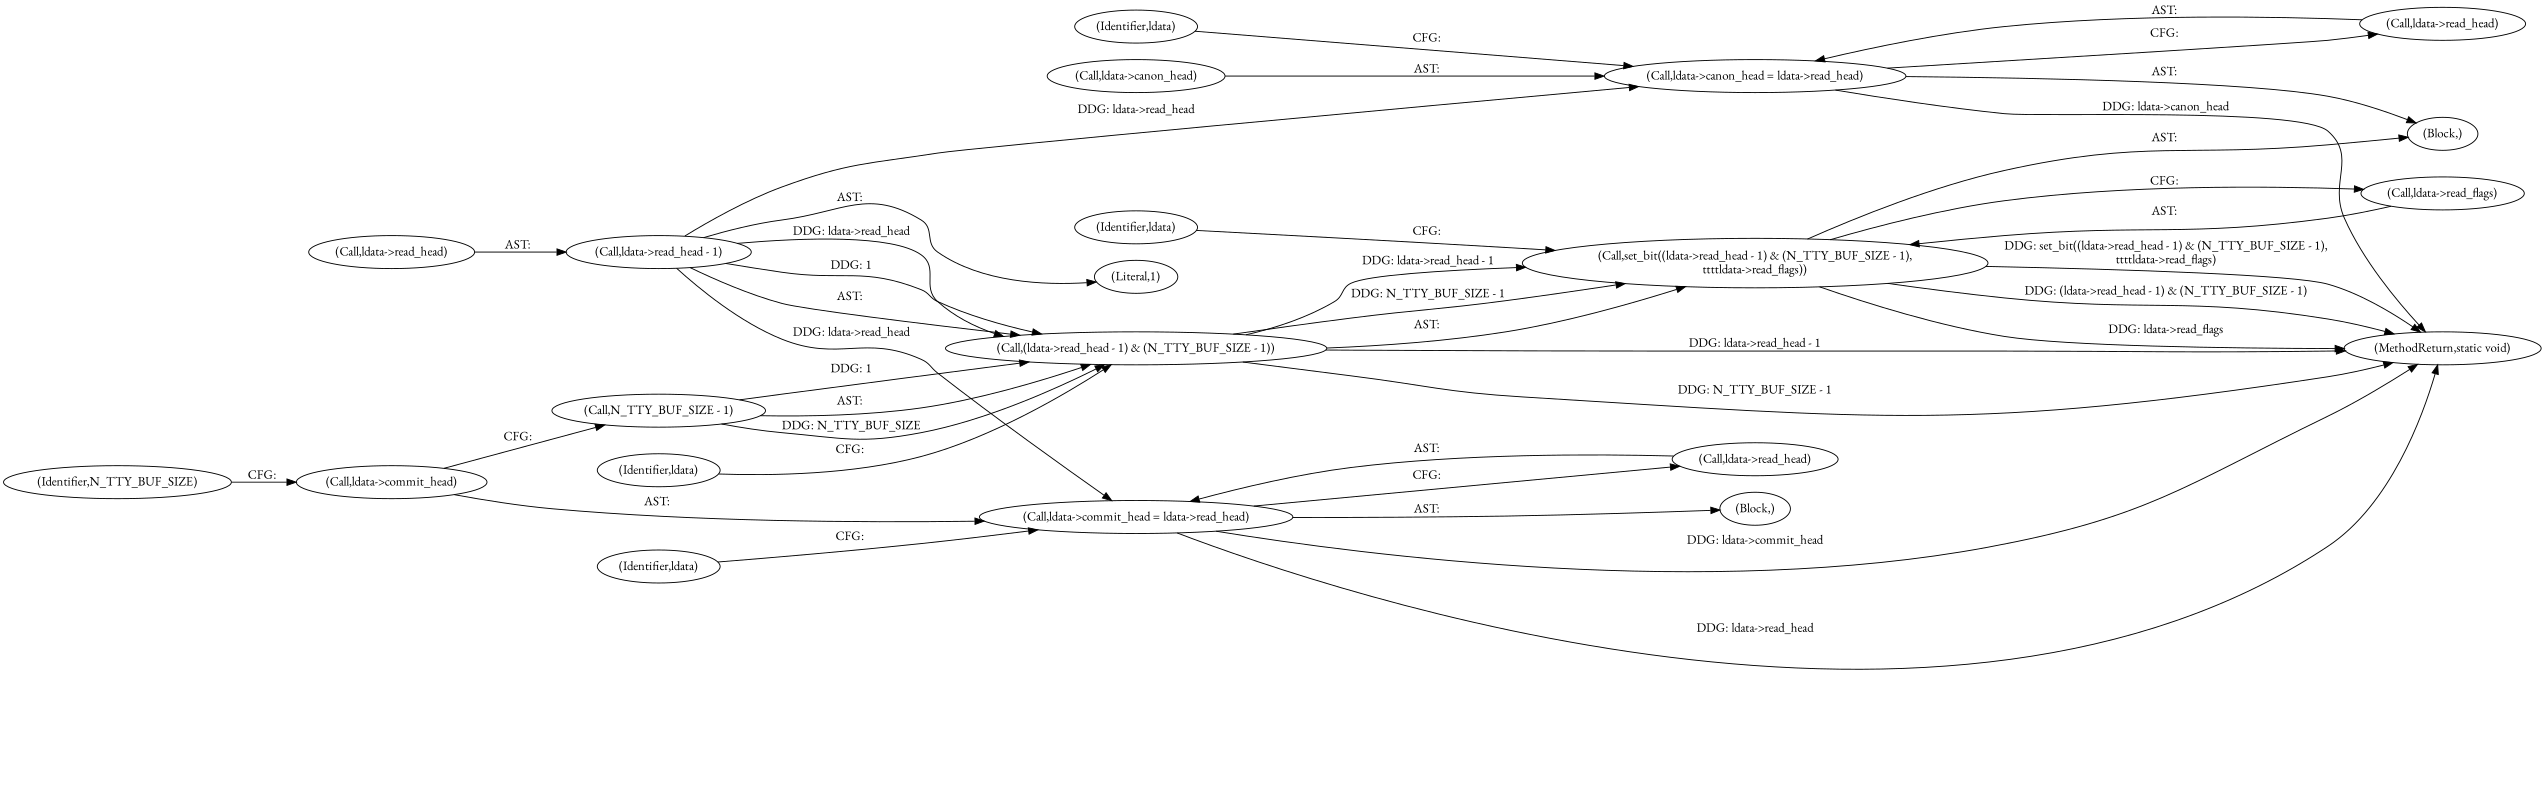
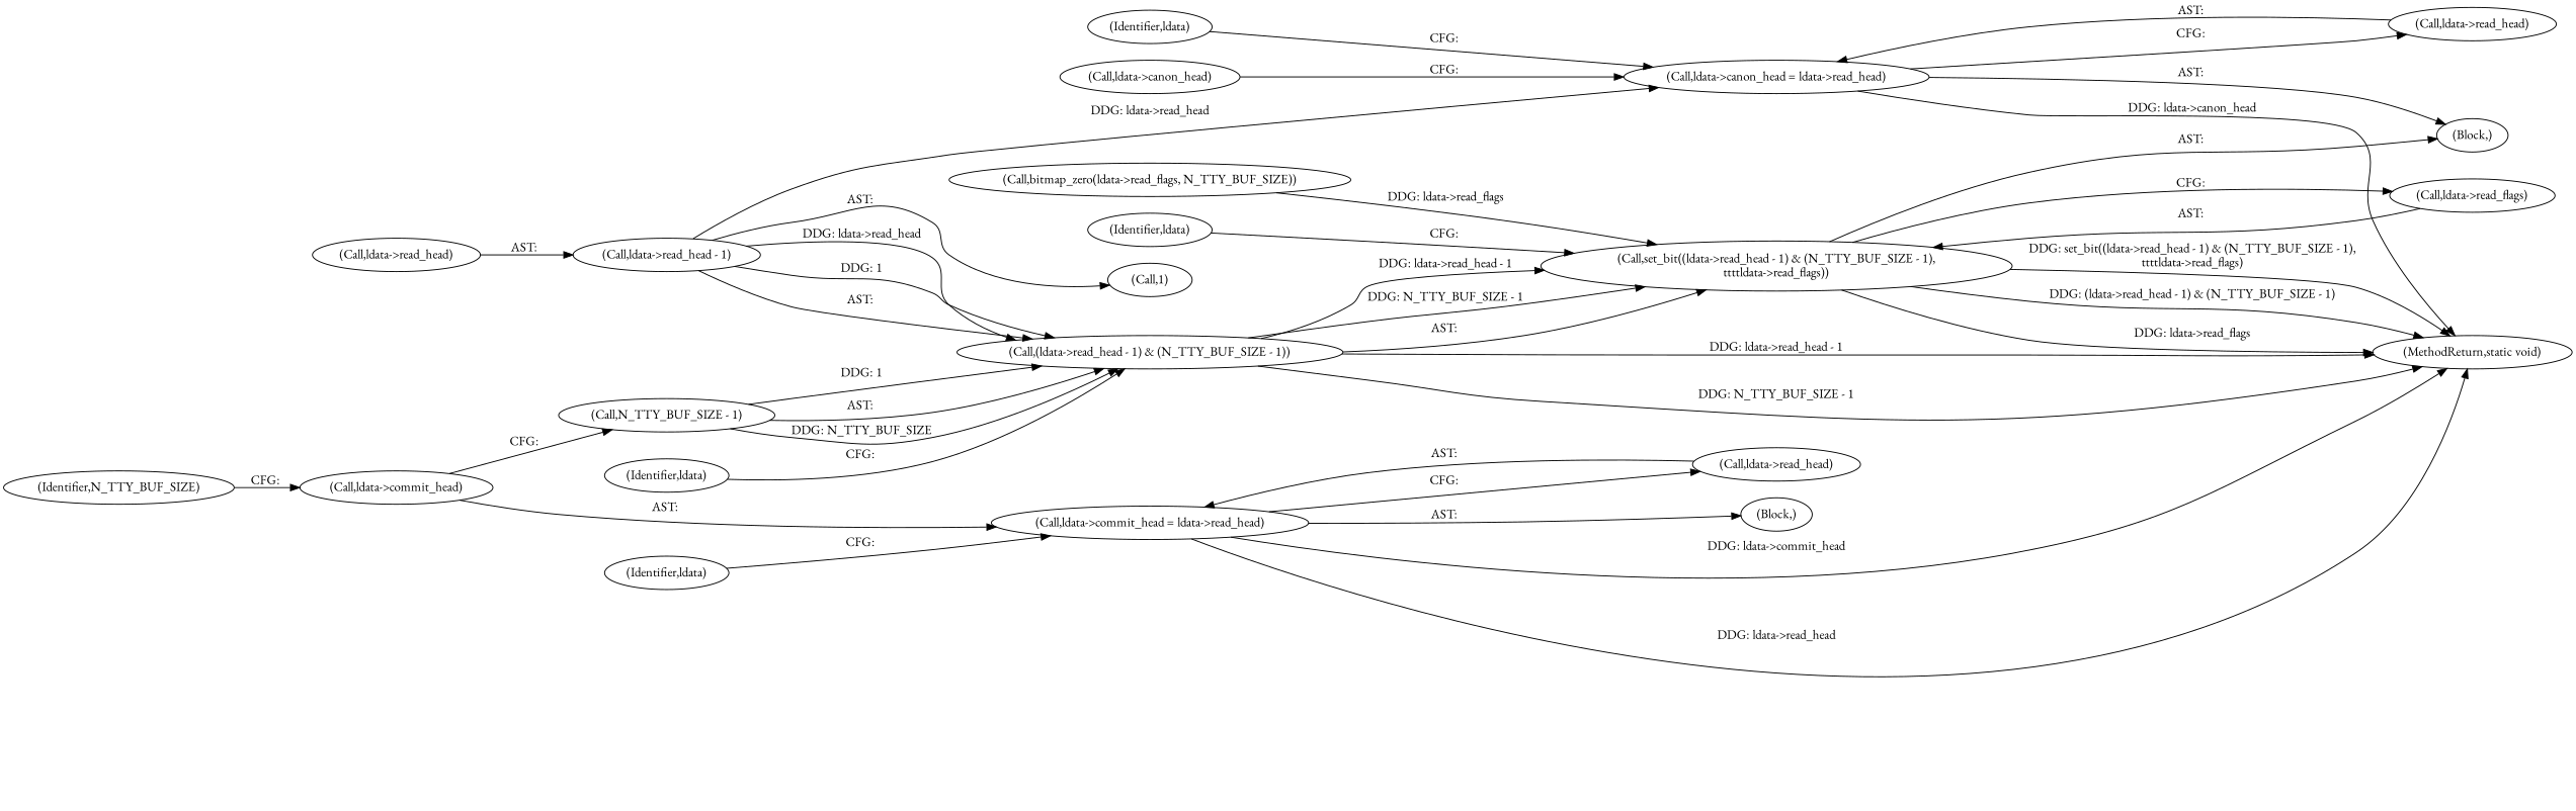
  digraph {
    fontname="EB Garamond"
    rankdir=LR
    node [fontname="EB Garamond"]
    edge [fontname="EB Garamond"]
    n1 [label="(Call,ldata->read_head - 1)"]
    n2 [label="(Call,(ldata->read_head - 1) & (N_TTY_BUF_SIZE - 1))"]
    n3 [label="(Call,ldata->canon_head = ldata->read_head)"]
    n4 [label="(Call,ldata->commit_head = ldata->read_head)"]
-   n5 [label="(Literal,1)"]
+   n5 [label="(Call,1)"]
    n6 [label="(Call,set_bit((ldata->read_head - 1) & (N_TTY_BUF_SIZE - 1),\n\t\t\t\tldata->read_flags))"]
    n7 [label="(MethodReturn,static void)"]
    n8 [label="(Block,)"]
    n9 [label="(Call,ldata->read_head)"]
    n10 [label="(Call,ldata->read_head)"]
    n11 [label="(Block,)"]
    n12 [label="(Call,ldata->read_flags)"]
    n13 [label="(Call,N_TTY_BUF_SIZE - 1)"]
    n14 [label="(Identifier,N_TTY_BUF_SIZE)"]
    n15 [label="(Call,ldata->commit_head)"]
    n16 [label="(Identifier,ldata)"]
    n17 [label="(Identifier,ldata)"]
    n18 [label="(Call,ldata->read_head)"]
+   n19 [label="(Call,bitmap_zero(ldata->read_flags, N_TTY_BUF_SIZE))"]
    n20 [label="(Identifier,ldata)"]
    n21 [label="(Call,ldata->canon_head)"]
    n22 [label="(Identifier,ldata)"]
    n1 -> n2 [label="AST: "]
    n1 -> n2 [label="DDG: ldata->read_head"]
    n1 -> n2 [label="DDG: 1"]
    n1 -> n3 [label="DDG: ldata->read_head"]
-   n1 -> n4 [label="DDG: ldata->read_head"]
    n1 -> n5 [label="AST: "]
    n2 -> n6 [label="AST: "]
    n2 -> n6 [label="DDG: ldata->read_head - 1"]
    n2 -> n6 [label="DDG: N_TTY_BUF_SIZE - 1"]
    n2 -> n7 [label="DDG: N_TTY_BUF_SIZE - 1"]
    n2 -> n7 [label="DDG: ldata->read_head - 1"]
    n3 -> n7 [label="DDG: ldata->canon_head"]
    n3 -> n8 [label="AST: "]
    n3 -> n9 [label="CFG: "]
    n4 -> n7 [label="DDG: ldata->commit_head"]
    n4 -> n7 [label="DDG: ldata->read_head"]
    n4 -> n10 [label="CFG: "]
    n4 -> n11 [label="AST: "]
    n6 -> n7 [label="DDG: (ldata->read_head - 1) & (N_TTY_BUF_SIZE - 1)"]
    n6 -> n7 [label="DDG: ldata->read_flags"]
    n6 -> n7 [label="DDG: set_bit((ldata->read_head - 1) & (N_TTY_BUF_SIZE - 1),\n\t\t\t\tldata->read_flags)"]
    n6 -> n8 [label="AST: "]
    n6 -> n12 [label="CFG: "]
    n9 -> n3 [label="AST: "]
    n10 -> n4 [label="AST: "]
    n12 -> n6 [label="AST: "]
    n13 -> n2 [label="AST: "]
    n13 -> n2 [label="DDG: N_TTY_BUF_SIZE"]
    n13 -> n2 [label="DDG: 1"]
    n14 -> n15 [label="CFG: "]
    n15 -> n4 [label="AST: "]
    n15 -> n13 [label="CFG: "]
    n16 -> n3 [label="CFG: "]
    n17 -> n2 [label="CFG: "]
    n18 -> n1 [label="AST: "]
+   n19 -> n6 [label="DDG: ldata->read_flags"]
    n20 -> n6 [label="CFG: "]
-   n21 -> n3 [label="AST: "]
+   n21 -> n3 [label="CFG: "]
    n22 -> n4 [label="CFG: "]
  }
